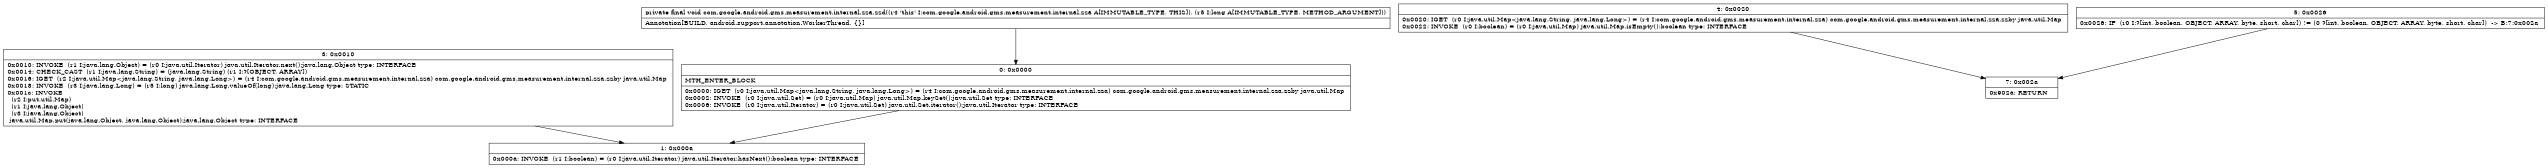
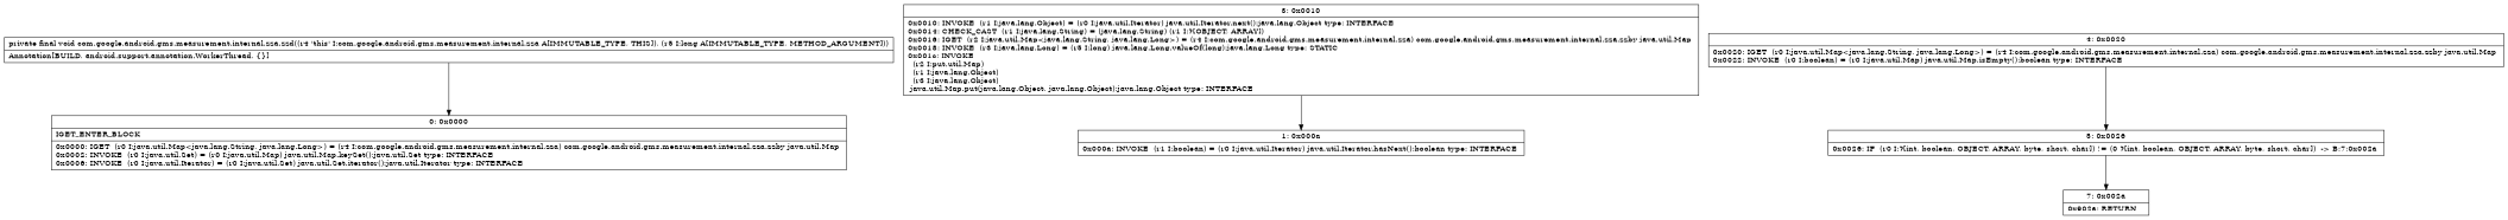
  digraph {
    node [shape=record]
-   n1 [label="{0\:\ 0x0000|MTH_ENTER_BLOCK\l|0x0000: IGET  (r0 I:java.util.Map\<java.lang.String, java.lang.Long\>) = (r4 I:com.google.android.gms.measurement.internal.zza) com.google.android.gms.measurement.internal.zza.zzby java.util.Map \l0x0002: INVOKE  (r0 I:java.util.Set) = (r0 I:java.util.Map) java.util.Map.keySet():java.util.Set type: INTERFACE \l0x0006: INVOKE  (r0 I:java.util.Iterator) = (r0 I:java.util.Set) java.util.Set.iterator():java.util.Iterator type: INTERFACE \l}"]
+   n1 [label="{0\:\ 0x0000|IGET_ENTER_BLOCK\l|0x0000: IGET  (r0 I:java.util.Map\<java.lang.String, java.lang.Long\>) = (r4 I:com.google.android.gms.measurement.internal.zza) com.google.android.gms.measurement.internal.zza.zzby java.util.Map \l0x0002: INVOKE  (r0 I:java.util.Set) = (r0 I:java.util.Map) java.util.Map.keySet():java.util.Set type: INTERFACE \l0x0006: INVOKE  (r0 I:java.util.Iterator) = (r0 I:java.util.Set) java.util.Set.iterator():java.util.Iterator type: INTERFACE \l}"]
    n2 [label="{1\:\ 0x000a|0x000a: INVOKE  (r1 I:boolean) = (r0 I:java.util.Iterator) java.util.Iterator.hasNext():boolean type: INTERFACE \l}"]
    n3 [label="{3\:\ 0x0010|0x0010: INVOKE  (r1 I:java.lang.Object) = (r0 I:java.util.Iterator) java.util.Iterator.next():java.lang.Object type: INTERFACE \l0x0014: CHECK_CAST  (r1 I:java.lang.String) = (java.lang.String) (r1 I:?[OBJECT, ARRAY]) \l0x0016: IGET  (r2 I:java.util.Map\<java.lang.String, java.lang.Long\>) = (r4 I:com.google.android.gms.measurement.internal.zza) com.google.android.gms.measurement.internal.zza.zzby java.util.Map \l0x0018: INVOKE  (r3 I:java.lang.Long) = (r5 I:long) java.lang.Long.valueOf(long):java.lang.Long type: STATIC \l0x001c: INVOKE  \l  (r2 I:put.util.Map)\l  (r1 I:java.lang.Object)\l  (r3 I:java.lang.Object)\l java.util.Map.put(java.lang.Object, java.lang.Object):java.lang.Object type: INTERFACE \l}"]
    n4 [label="{4\:\ 0x0020|0x0020: IGET  (r0 I:java.util.Map\<java.lang.String, java.lang.Long\>) = (r4 I:com.google.android.gms.measurement.internal.zza) com.google.android.gms.measurement.internal.zza.zzby java.util.Map \l0x0022: INVOKE  (r0 I:boolean) = (r0 I:java.util.Map) java.util.Map.isEmpty():boolean type: INTERFACE \l}"]
    n5 [label="{5\:\ 0x0026|0x0026: IF  (r0 I:?[int, boolean, OBJECT, ARRAY, byte, short, char]) != (0 ?[int, boolean, OBJECT, ARRAY, byte, short, char])  \-\> B:7:0x002a \l}"]
    n6 [label="{7\:\ 0x002a|0x902a: RETURN   \l}"]
    n7 [label="{private final void com.google.android.gms.measurement.internal.zza.zzd((r4 'this' I:com.google.android.gms.measurement.internal.zza A[IMMUTABLE_TYPE, THIS]), (r5 I:long A[IMMUTABLE_TYPE, METHOD_ARGUMENT]))  | Annotation[BUILD, android.support.annotation.WorkerThread, \{\}]\l}"]
-   n1 -> n2
    n3 -> n2
-   n4 -> n6
+   n4 -> n5
    n5 -> n6
    n7 -> n1
  }
